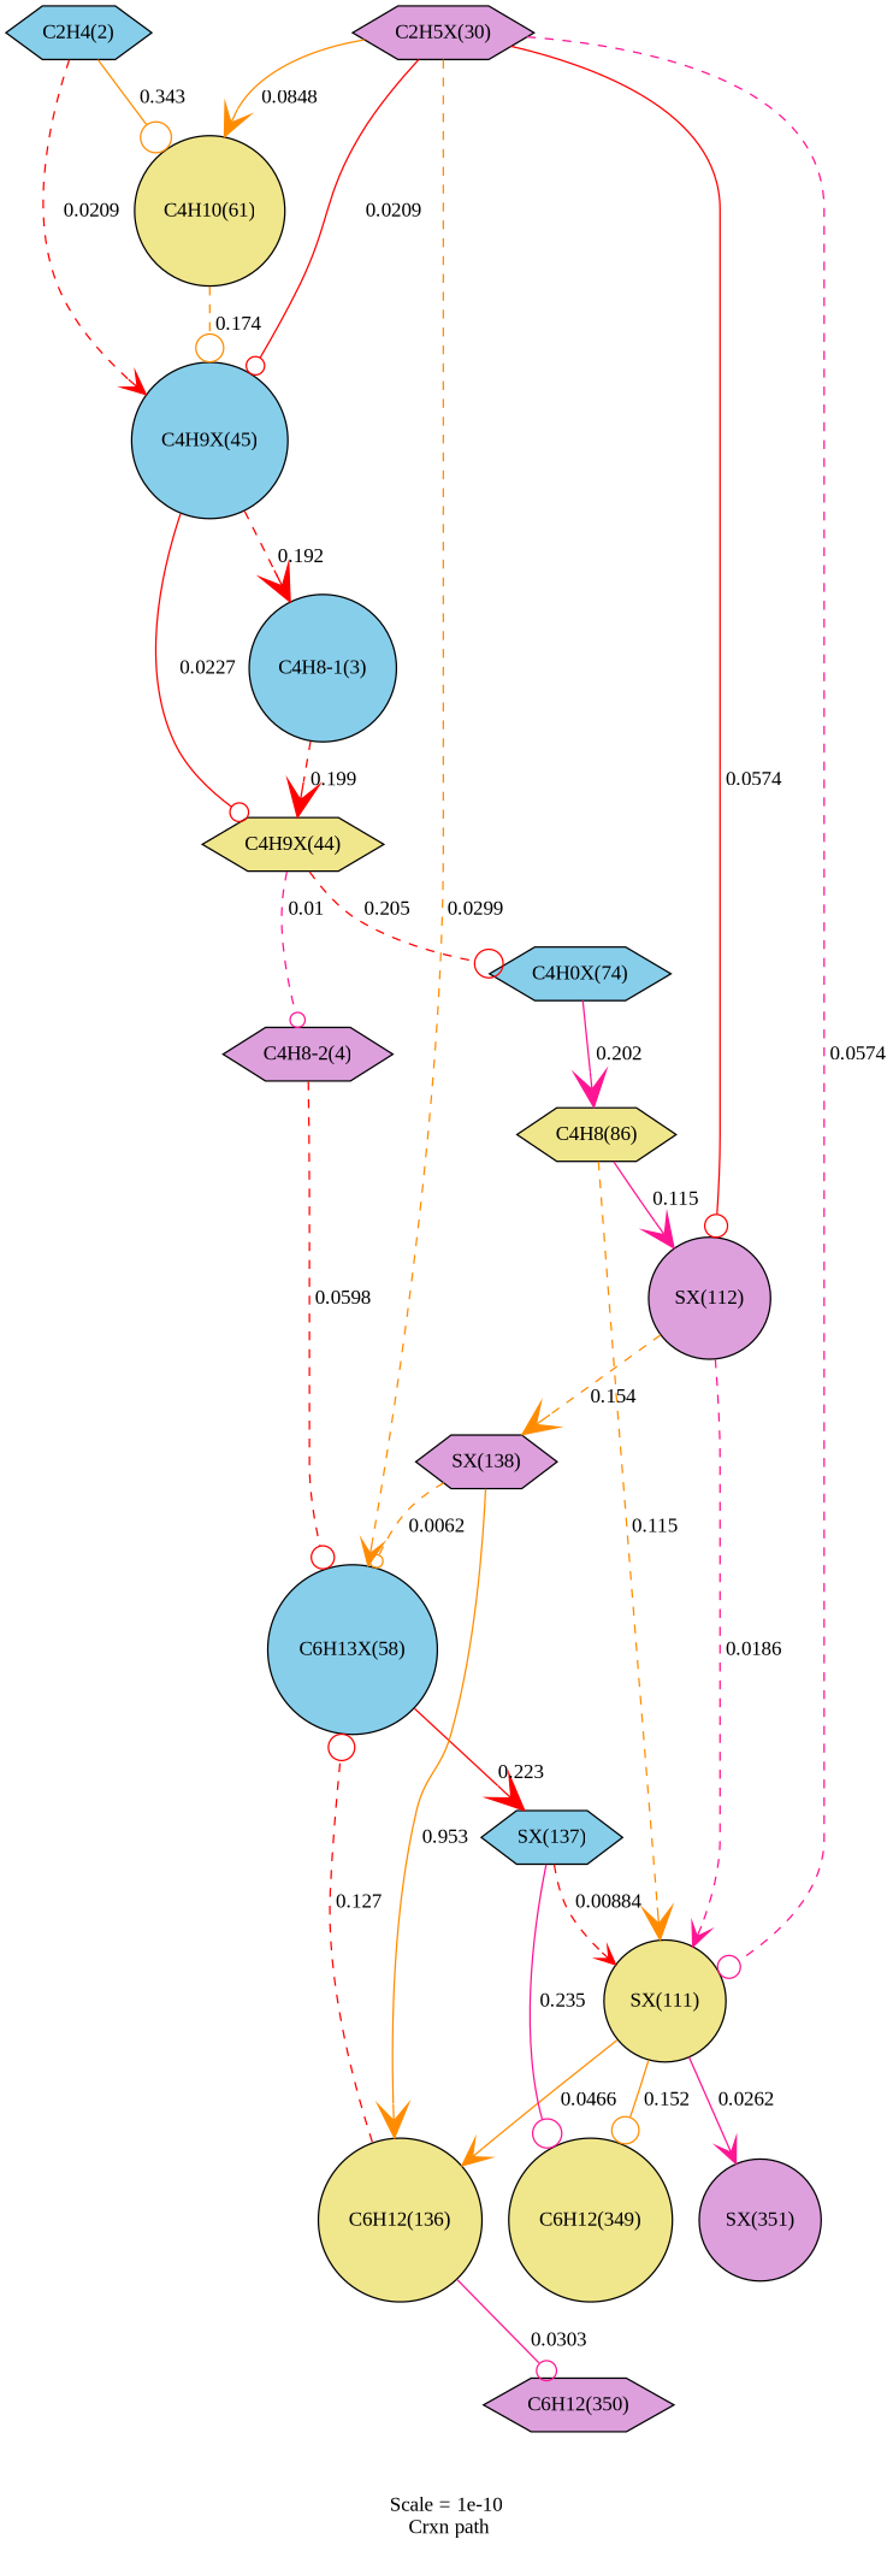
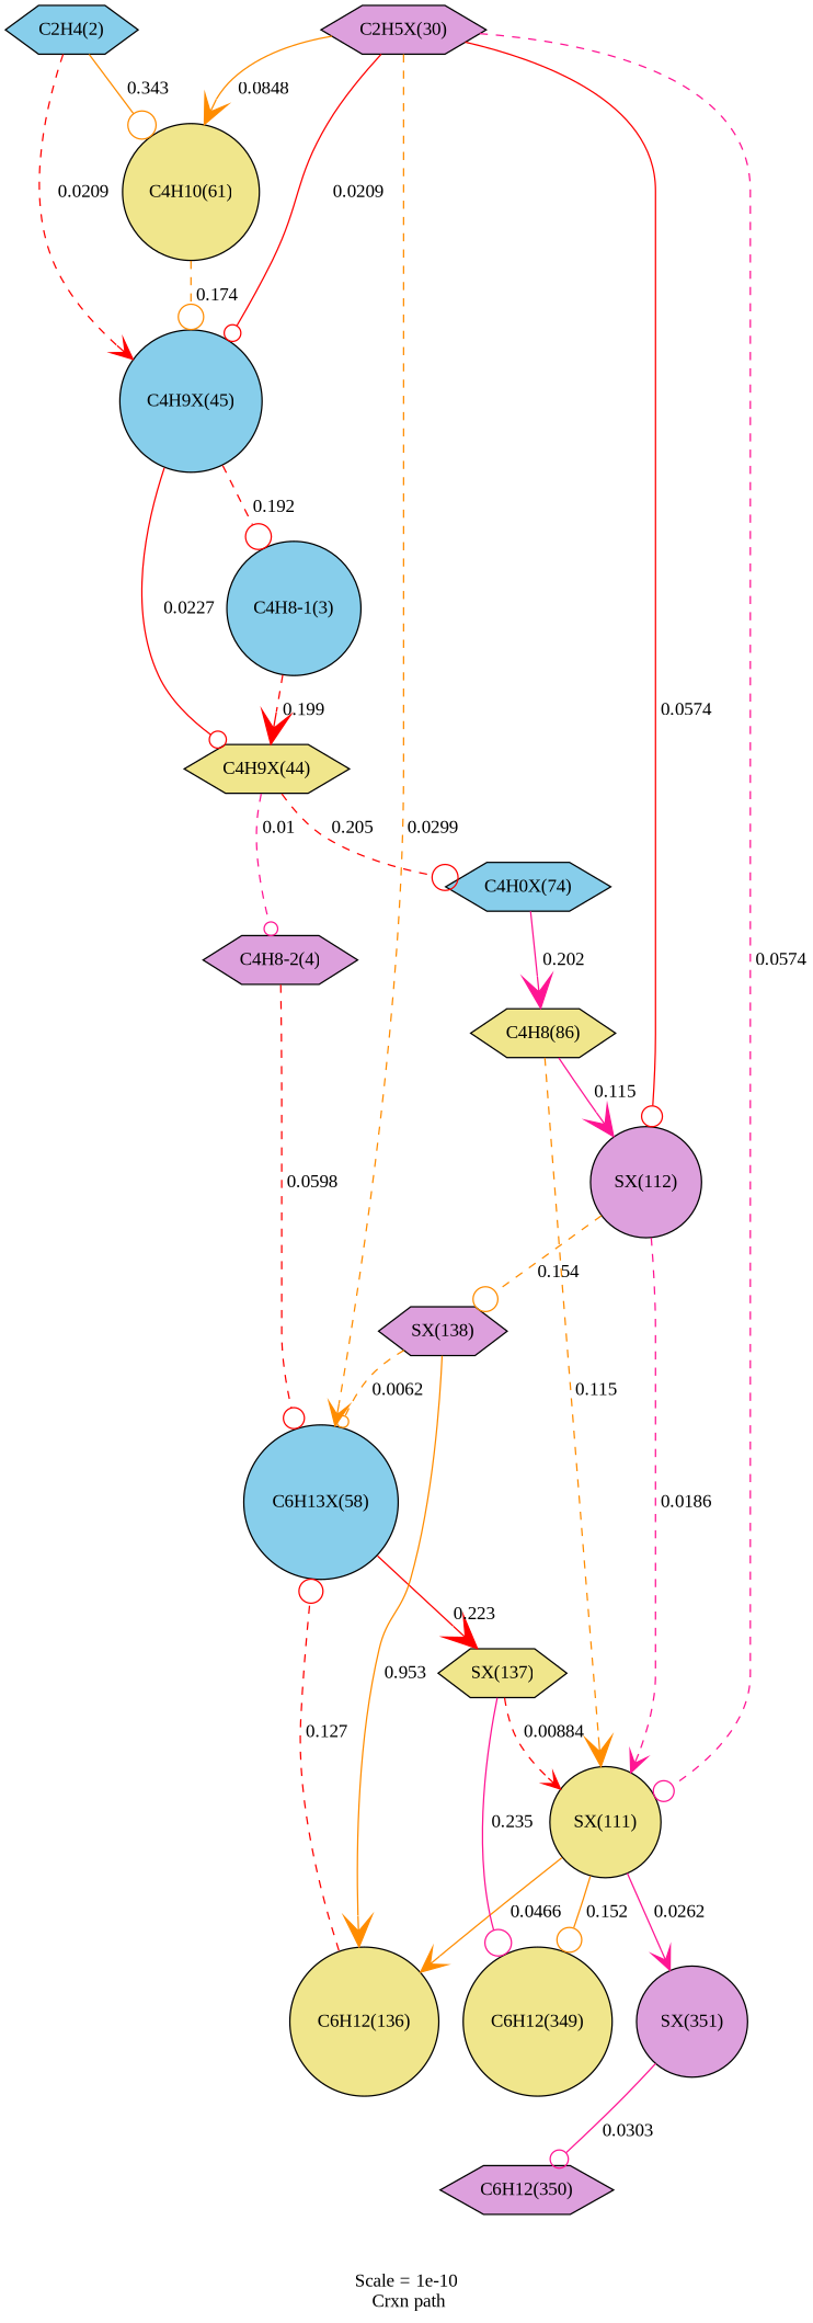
  digraph {
    fontname="Liberation Serif"
    label="Scale = 1e-10\l Crxn path"
    node [fillcolor=khaki fontname="Liberation Serif" shape=hexagon style=filled]
    edge [arrowhead=odot arrowsize=2.29 color=red fontname="Liberation Serif" style=dashed]
    n1 [fillcolor=skyblue label="C2H4(2)"]
    n2 [fillcolor=skyblue label="C4H9X(45)" shape=circle]
    n3 [label="C4H10(61)" shape=circle]
    n4 [fillcolor=plum label="C2H5X(30)"]
    n5 [fillcolor=skyblue label="C6H13X(58)" shape=circle]
    n6 [fillcolor=plum label="SX(112)" shape=circle]
    n7 [label="SX(111)" shape=circle]
    n8 [fillcolor=skyblue label="C4H8-1(3)" shape=circle]
    n9 [label="C4H9X(44)"]
-   n10 [fillcolor=skyblue label="SX(137)"]
+   n10 [label="SX(137)"]
    n11 [fillcolor=plum label="SX(138)"]
    n12 [label="C6H12(349)" shape=circle]
    n13 [fillcolor=plum label="SX(351)" shape=circle]
    n14 [label="C6H12(136)" shape=circle]
    n15 [fillcolor=plum label="C4H8-2(4)"]
    n16 [fillcolor=skyblue label="C4H0X(74)"]
    n17 [label="C4H8(86)"]
    n18 [fillcolor=plum label="C6H12(350)"]
    n1 -> n2 [arrowhead=vee arrowsize=1.54 label=" 0.0209"]
    n1 -> n3 [arrowsize=2.6 color=darkorange label=" 0.343" style=solid]
-   n2 -> n8 [arrowhead=vee arrowsize=2.38 label=" 0.192"]
+   n2 -> n8 [arrowsize=2.38 label=" 0.192"]
    n2 -> n9 [arrowsize=1.57 label=" 0.0227" style=solid]
    n3 -> n2 [arrowsize=2.34 color=darkorange label=" 0.174"]
    n4 -> n2 [arrowsize=1.54 label=" 0.0209" style=solid]
    n4 -> n3 [arrowhead=vee arrowsize=2.07 color=darkorange label=" 0.0848" style=solid]
    n4 -> n5 [arrowhead=vee arrowsize=1.68 color=darkorange label=" 0.0299"]
    n4 -> n6 [arrowsize=1.92 label=" 0.0574" style=solid]
    n4 -> n7 [arrowsize=1.92 color=deeppink label=" 0.0574"]
    n5 -> n10 [arrowhead=vee arrowsize=2.43 label=" 0.223" style=solid]
    n6 -> n7 [arrowhead=vee arrowsize=1.5 color=deeppink label=" 0.0186"]
-   n6 -> n11 [arrowhead=vee color=darkorange label=" 0.154"]
+   n6 -> n11 [color=darkorange label=" 0.154"]
    n7 -> n12 [color=darkorange label=" 0.152" style=solid]
    n7 -> n13 [arrowhead=vee arrowsize=1.62 color=deeppink label=" 0.0262" style=solid]
    n7 -> n14 [arrowhead=vee arrowsize=1.84 color=darkorange label=" 0.0466" style=solid]
    n8 -> n9 [arrowhead=vee arrowsize=2.39 label=" 0.199"]
    n9 -> n15 [arrowsize=1.26 color=deeppink label=" 0.01"]
    n9 -> n16 [arrowsize=2.4 label=" 0.205"]
    n10 -> n7 [arrowhead=vee arrowsize=1.22 label=" 0.00884"]
    n10 -> n12 [arrowsize=2.45 color=deeppink label=" 0.235" style=solid]
    n11 -> n5 [arrowsize=1.08 color=darkorange label=" 0.0062"]
    n11 -> n14 [arrowhead=vee color=darkorange label=" 0.953" style=solid]
-   n14 -> n18 [arrowsize=1.68 color=deeppink label=" 0.0303" style=solid]
+   n13 -> n18 [arrowsize=1.68 color=deeppink label=" 0.0303" style=solid]
    n14 -> n5 [arrowsize=2.22 label=" 0.127"]
    n15 -> n5 [arrowsize=1.94 label=" 0.0598"]
    n16 -> n17 [arrowhead=vee arrowsize=2.4 color=deeppink label=" 0.202" style=solid]
    n17 -> n6 [arrowhead=vee arrowsize=2.18 color=deeppink label=" 0.115" style=solid]
    n17 -> n7 [arrowhead=vee arrowsize=2.18 color=darkorange label=" 0.115"]
  }
